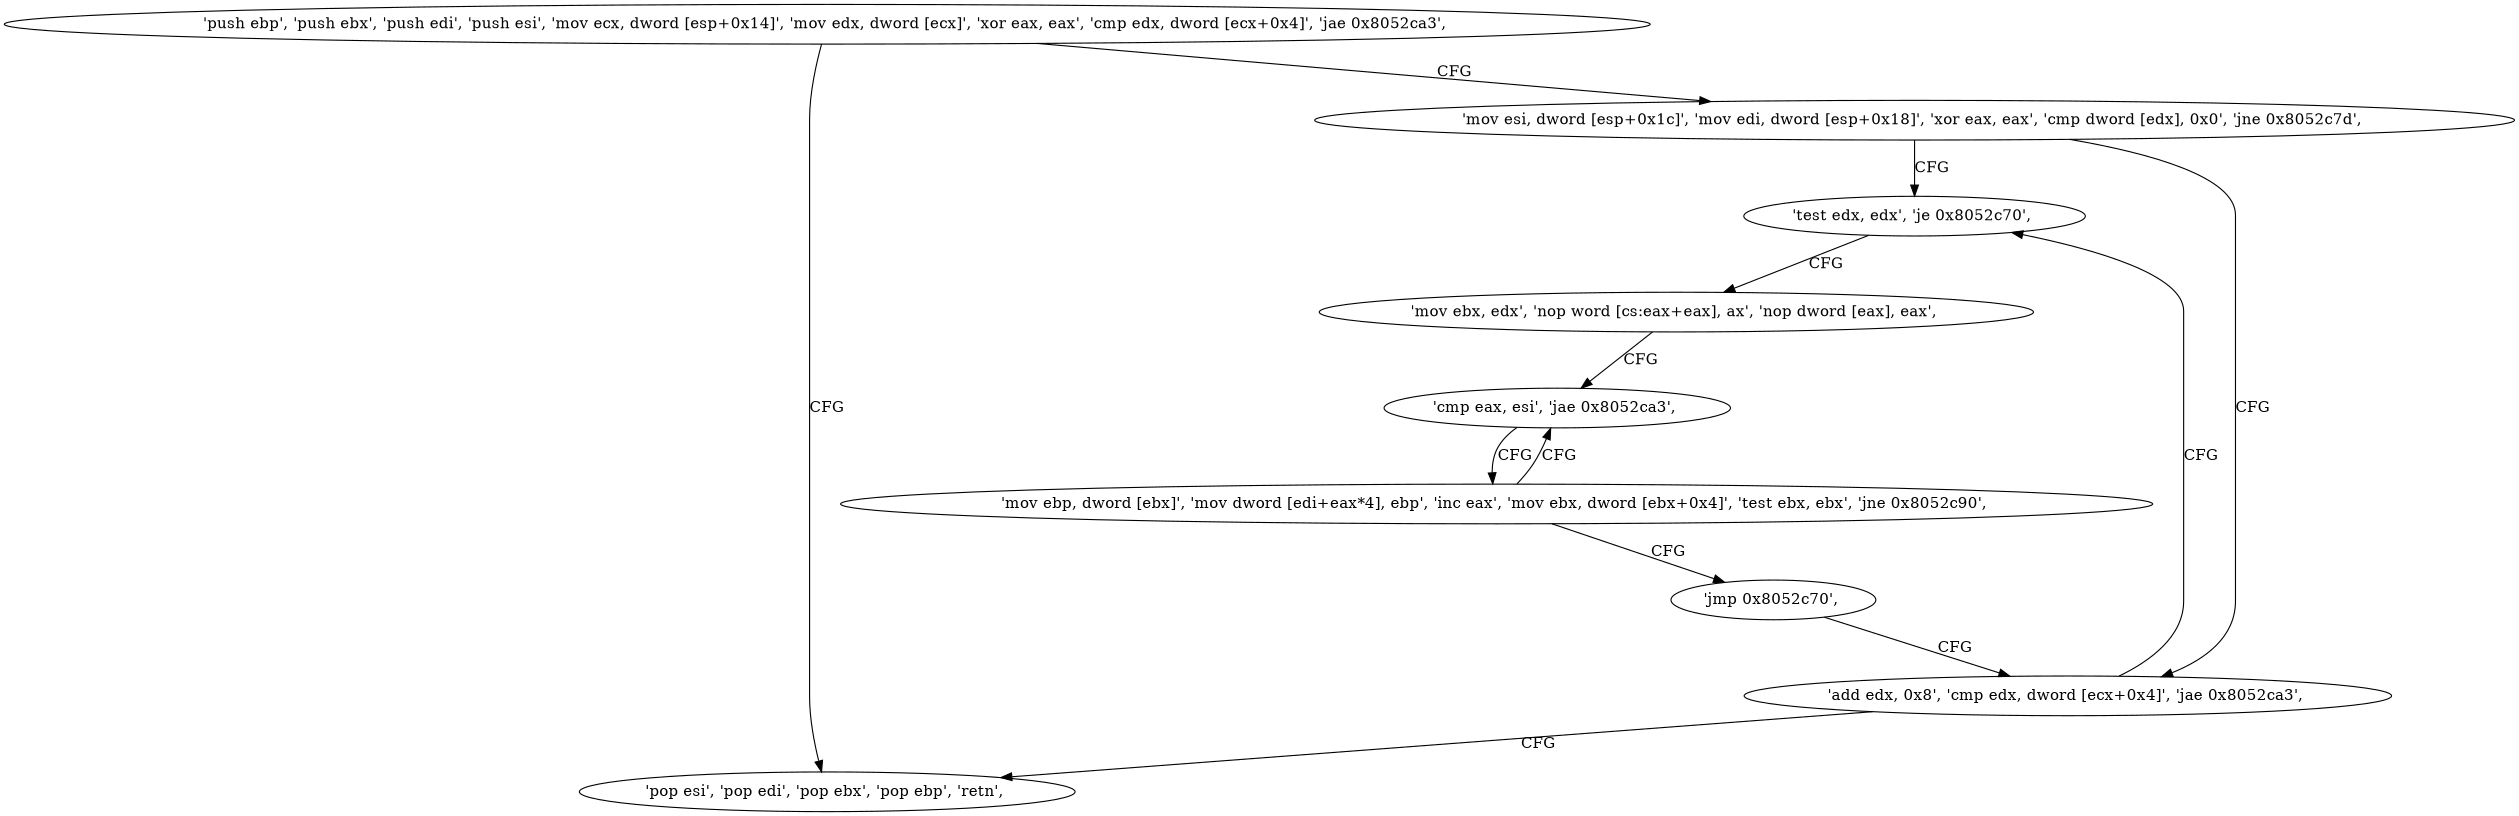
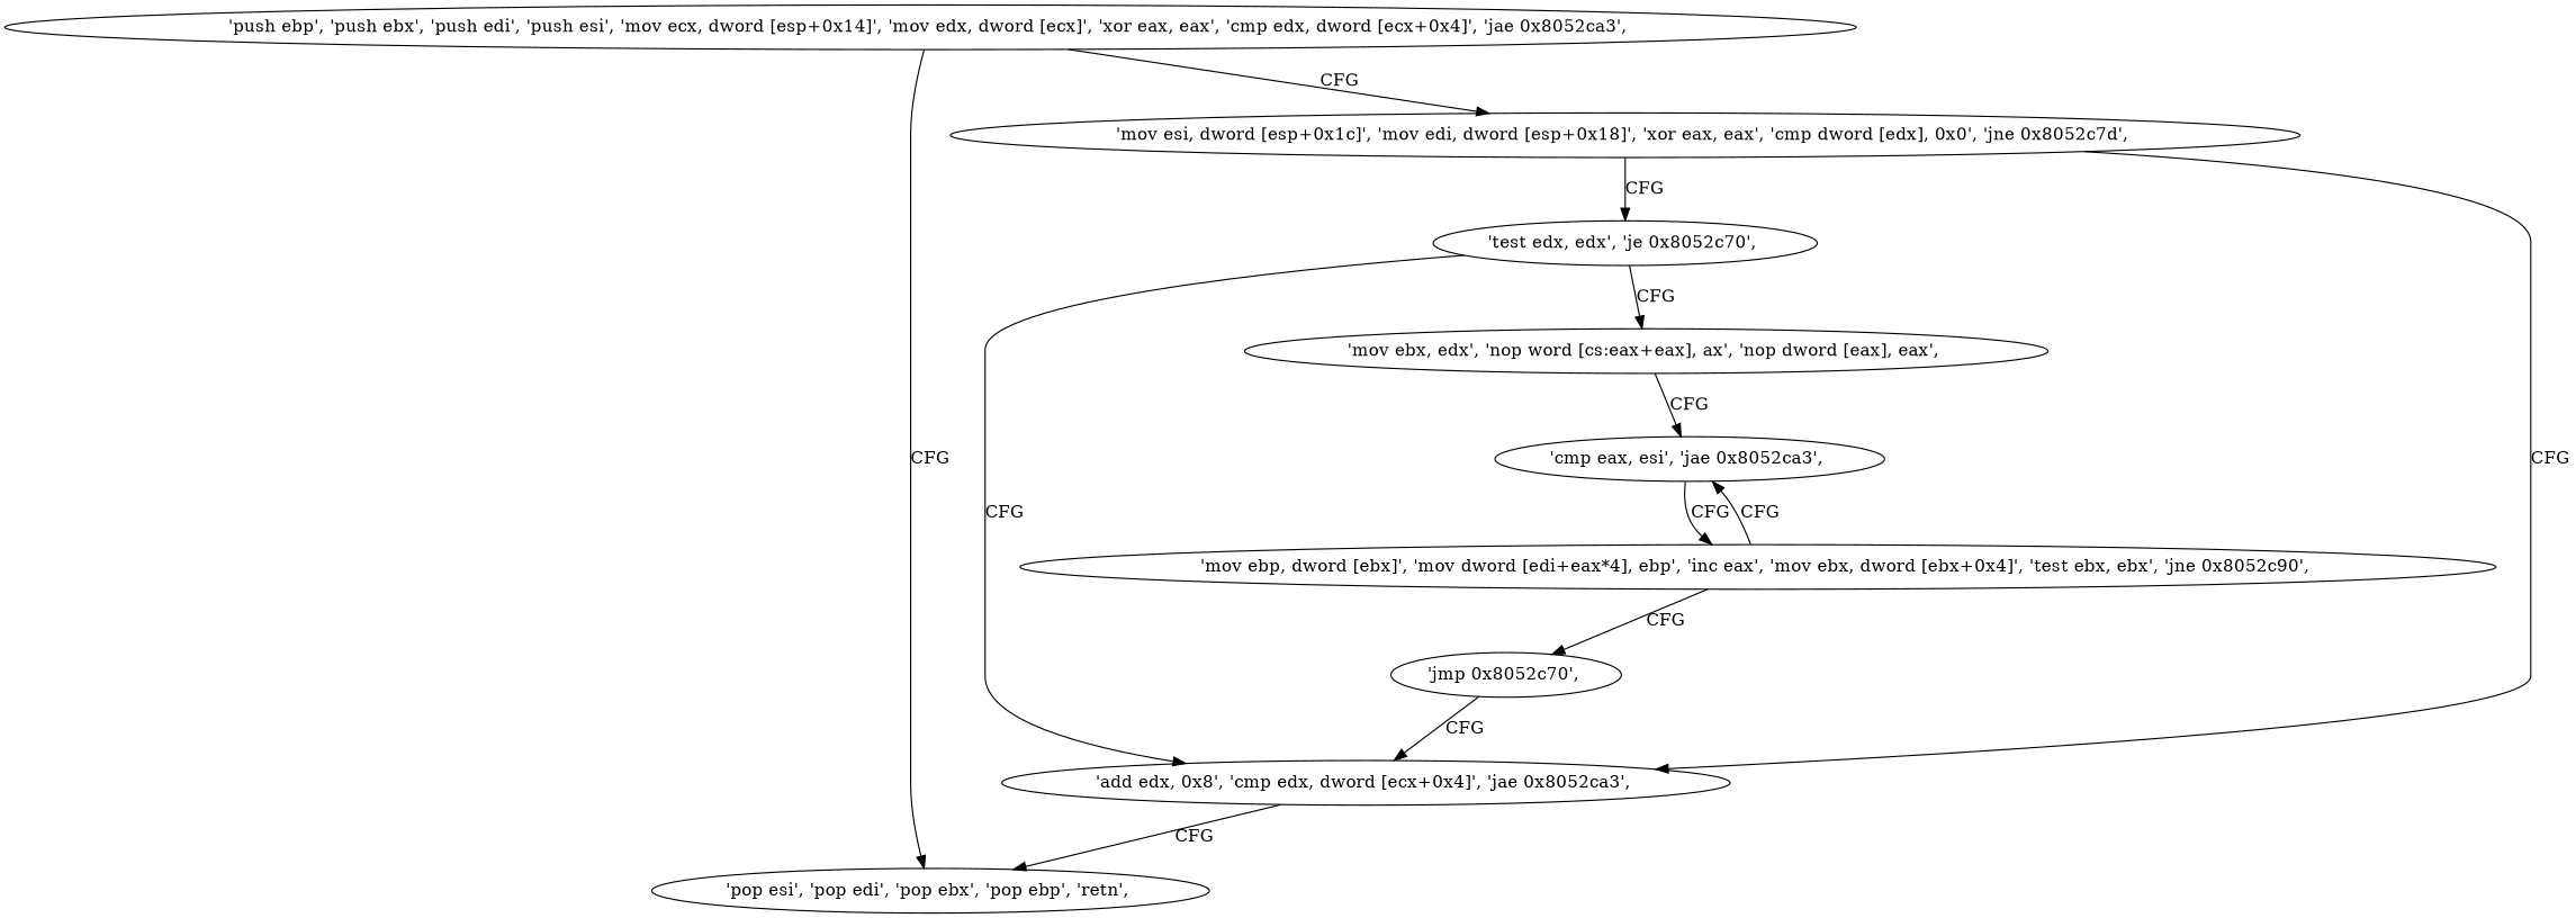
  digraph {
    n1 [label="'push ebp', 'push ebx', 'push edi', 'push esi', 'mov ecx, dword [esp+0x14]', 'mov edx, dword [ecx]', 'xor eax, eax', 'cmp edx, dword [ecx+0x4]', 'jae 0x8052ca3', "]
    n2 [label="'pop esi', 'pop edi', 'pop ebx', 'pop ebp', 'retn', "]
    n3 [label="'mov esi, dword [esp+0x1c]', 'mov edi, dword [esp+0x18]', 'xor eax, eax', 'cmp dword [edx], 0x0', 'jne 0x8052c7d', "]
    n4 [label="'test edx, edx', 'je 0x8052c70', "]
    n5 [label="'add edx, 0x8', 'cmp edx, dword [ecx+0x4]', 'jae 0x8052ca3', "]
    n6 [label="'mov ebx, edx', 'nop word [cs:eax+eax], ax', 'nop dword [eax], eax', "]
    n7 [label="'cmp eax, esi', 'jae 0x8052ca3', "]
    n8 [label="'mov ebp, dword [ebx]', 'mov dword [edi+eax*4], ebp', 'inc eax', 'mov ebx, dword [ebx+0x4]', 'test ebx, ebx', 'jne 0x8052c90', "]
    n9 [label="'jmp 0x8052c70', "]
    n1 -> n2 [label=CFG]
    n1 -> n3 [label=CFG]
    n3 -> n4 [label=CFG]
    n3 -> n5 [label=CFG]
-   n5 -> n4 [label=CFG]
+   n4 -> n5 [label=CFG]
    n4 -> n6 [label=CFG]
    n5 -> n2 [label=CFG]
    n6 -> n7 [label=CFG]
    n7 -> n8 [label=CFG]
    n8 -> n7 [label=CFG]
    n8 -> n9 [label=CFG]
    n9 -> n5 [label=CFG]
  }
